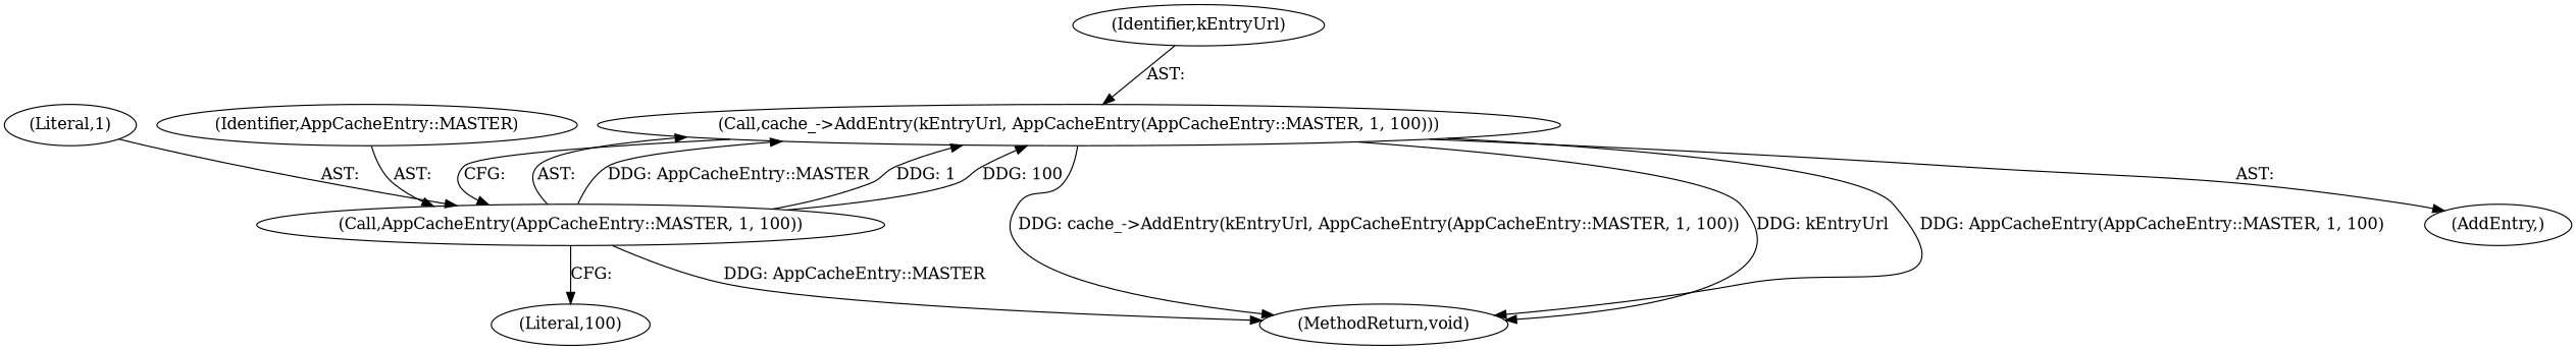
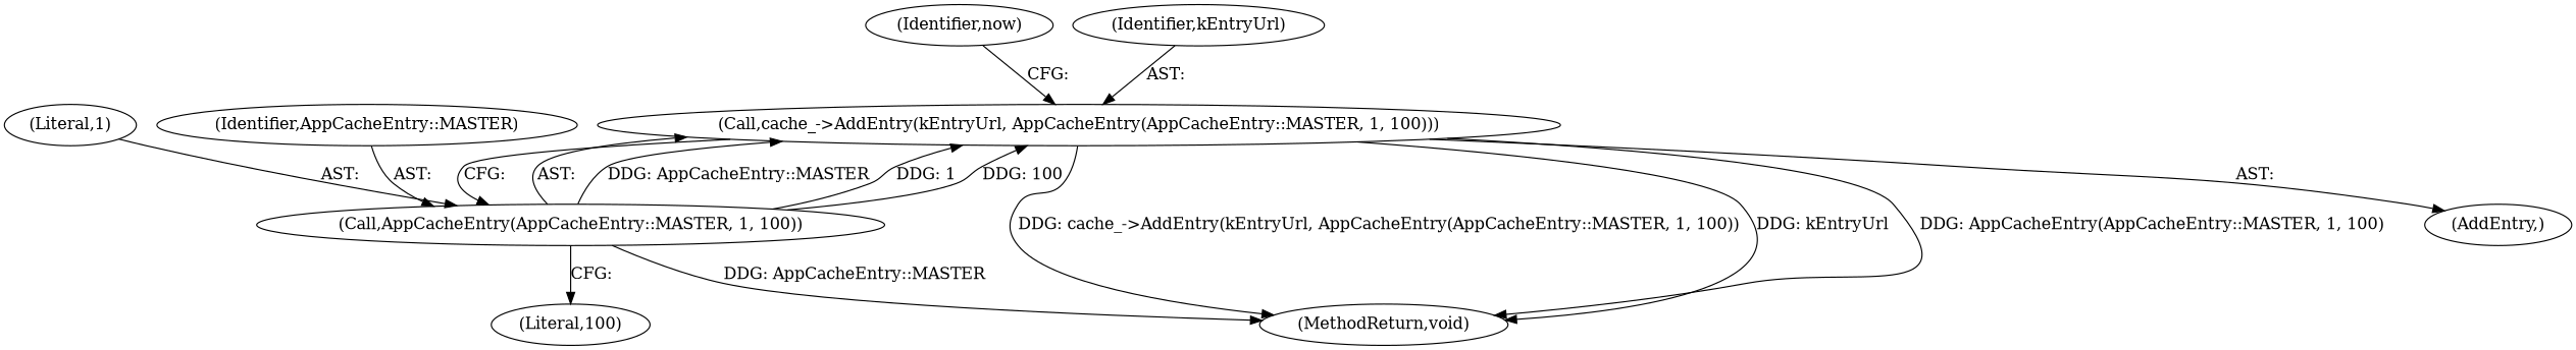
  digraph {
    n1 [label="(Call,cache_->AddEntry(kEntryUrl, AppCacheEntry(AppCacheEntry::MASTER, 1, 100)))"]
    n2 [label="(Call,AppCacheEntry(AppCacheEntry::MASTER, 1, 100))"]
    n3 [label="(MethodReturn,void)"]
    n4 [label="(AddEntry,)"]
    n5 [label="(Literal,100)"]
+   n6 [label="(Identifier,now)"]
    n7 [label="(Literal,1)"]
    n8 [label="(Identifier,AppCacheEntry::MASTER)"]
    n9 [label="(Identifier,kEntryUrl)"]
    n1 -> n2 [label="CFG: "]
    n1 -> n3 [label="DDG: cache_->AddEntry(kEntryUrl, AppCacheEntry(AppCacheEntry::MASTER, 1, 100))"]
    n1 -> n3 [label="DDG: kEntryUrl"]
    n1 -> n3 [label="DDG: AppCacheEntry(AppCacheEntry::MASTER, 1, 100)"]
    n1 -> n4 [label="AST: "]
    n2 -> n1 [label="AST: "]
    n2 -> n1 [label="DDG: AppCacheEntry::MASTER"]
    n2 -> n1 [label="DDG: 1"]
    n2 -> n1 [label="DDG: 100"]
    n2 -> n3 [label="DDG: AppCacheEntry::MASTER"]
    n2 -> n5 [label="CFG: "]
+   n6 -> n1 [label="CFG: "]
    n7 -> n2 [label="AST: "]
    n8 -> n2 [label="AST: "]
    n9 -> n1 [label="AST: "]
  }
